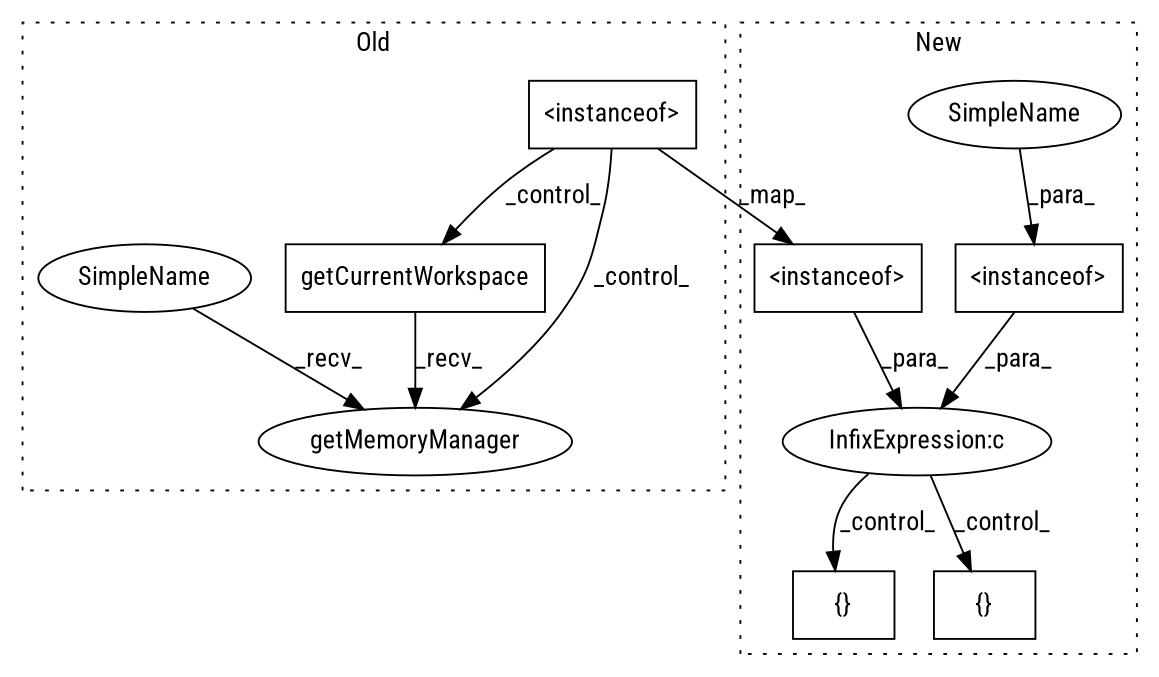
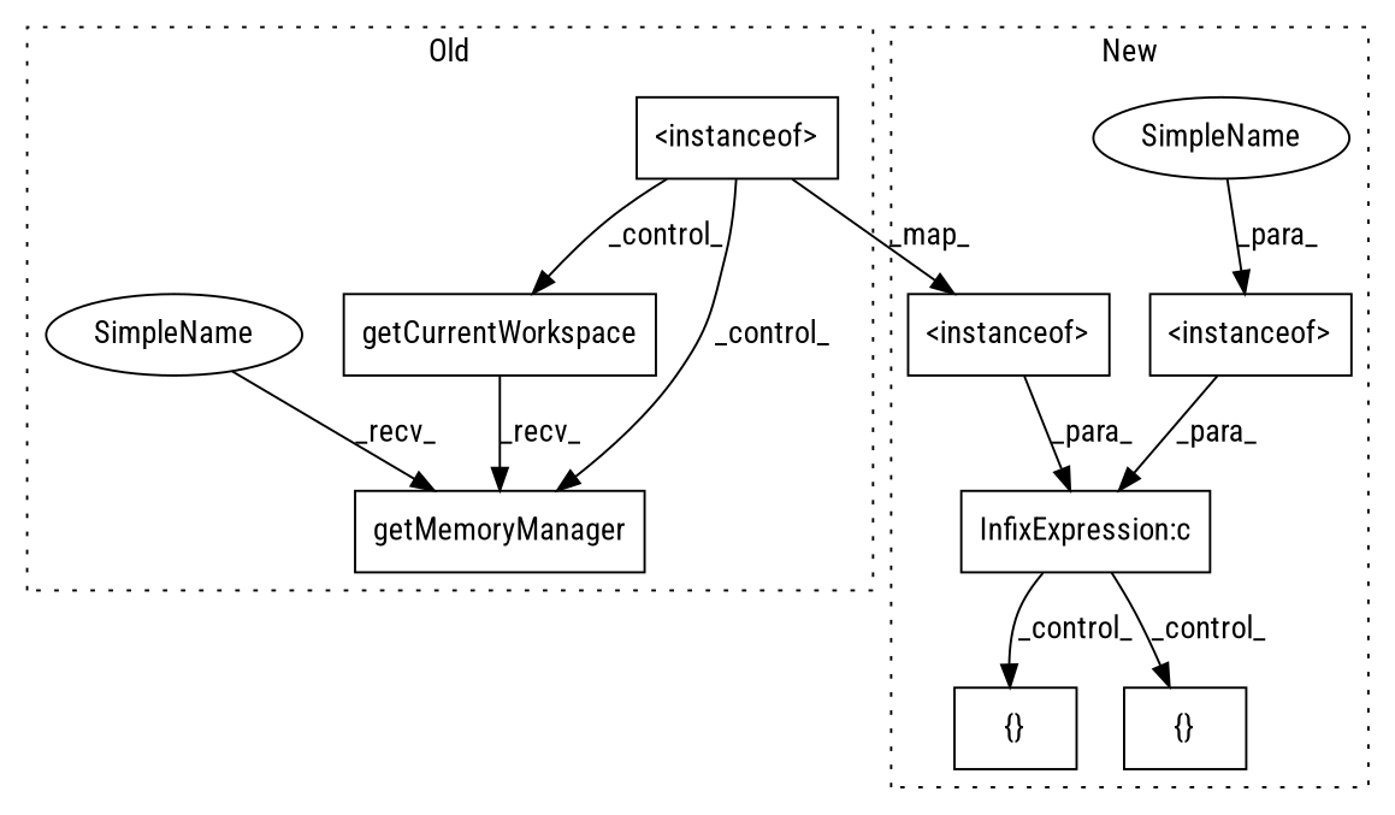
  digraph {
    fontname="Roboto Condensed"
    node [a=62 fontname="Roboto Condensed" l=12 shape=box]
    edge [fontname="Roboto Condensed"]
    n1 [label="<instanceof>" s=42400]
    n2 [a=32 l=21 label=getCurrentWorkspace s=42730]
-   n3 [a=32 l=18 label=getMemoryManager s=42711 shape=ellipse]
+   n3 [a=32 l=18 label=getMemoryManager s=42711]
    n4 [a=42 l=4 label=SimpleName s=42706 shape=ellipse]
    n5 [label="<instanceof>" s=41637]
    n6 [a=4 l=2 label="{}" s=41909]
-   n7 [a=27 l=4 label="InfixExpression:c" s=41656 shape=ellipse]
+   n7 [a=27 l=4 label="InfixExpression:c" s=41656]
    n8 [a=4 l=2 label="{}" s=42058]
    n9 [label="<instanceof>" s=41665]
    n10 [a=42 l=5 label=SimpleName s=41660 shape=ellipse]
    subgraph cluster_1 {
      label=Old
      style=dotted
      n1
      n2
      n3
      n4
    }
    subgraph cluster_2 {
      label=New
      style=dotted
      n5
      n6
      n7
      n8
      n9
      n10
    }
    n1 -> n2 [label=_control_]
    n1 -> n3 [label=_control_]
    n1 -> n5 [label=_map_]
    n2 -> n3 [label=_recv_]
    n4 -> n3 [label=_recv_]
    n5 -> n7 [label=_para_]
    n7 -> n6 [label=_control_]
    n7 -> n8 [label=_control_]
    n9 -> n7 [label=_para_]
    n10 -> n9 [label=_para_]
  }
